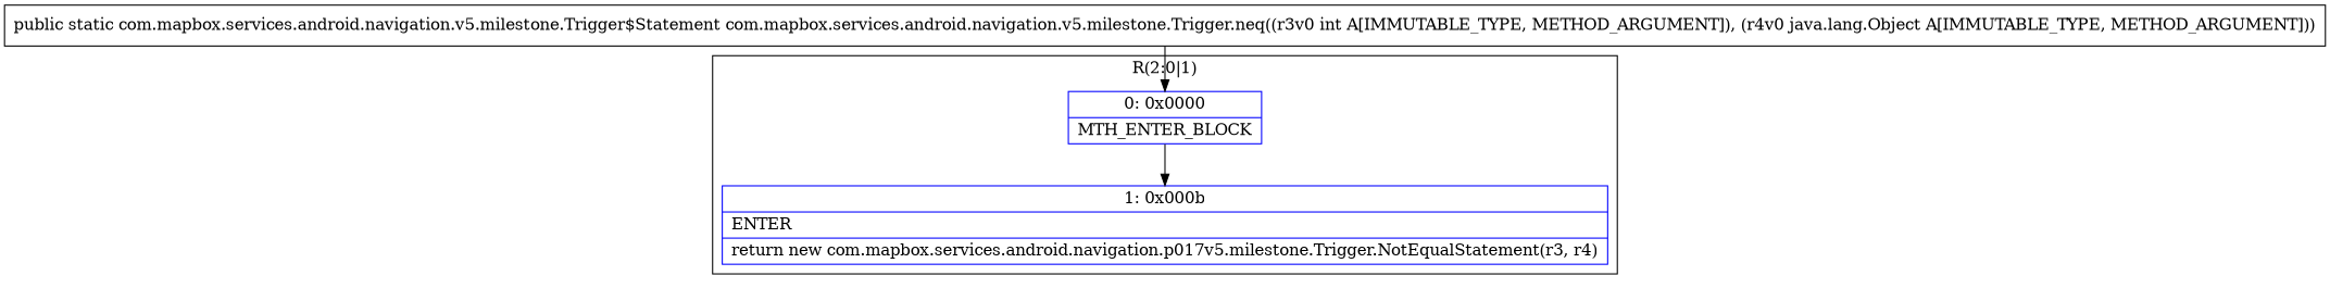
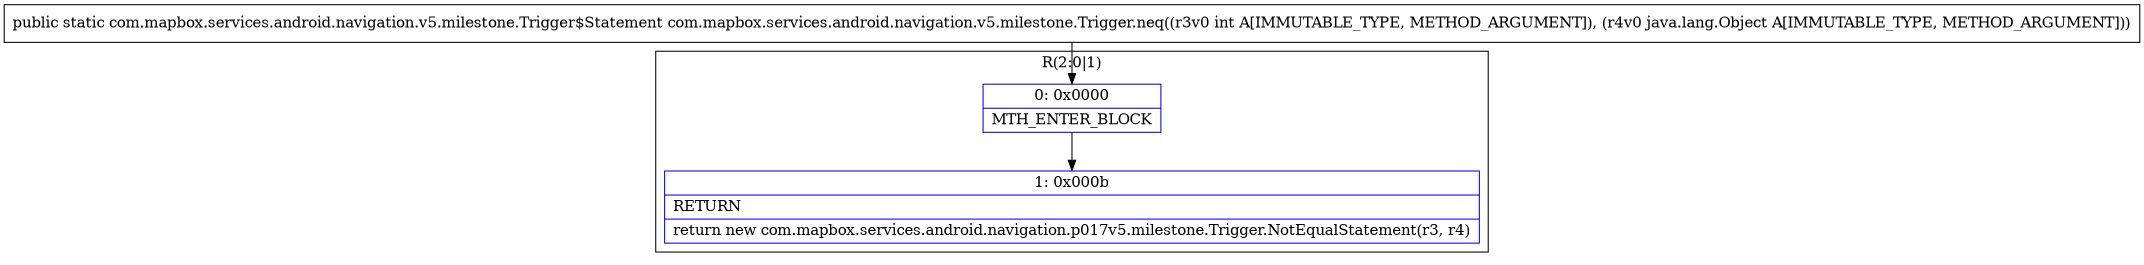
  digraph {
    node [color=blue shape=record]
    n1 [label="{0\:\ 0x0000|MTH_ENTER_BLOCK\l}"]
-   n2 [label="{1\:\ 0x000b|ENTER\l|return new com.mapbox.services.android.navigation.p017v5.milestone.Trigger.NotEqualStatement(r3, r4)\l}"]
+   n2 [label="{1\:\ 0x000b|RETURN\l|return new com.mapbox.services.android.navigation.p017v5.milestone.Trigger.NotEqualStatement(r3, r4)\l}"]
    n3 [label="{public static com.mapbox.services.android.navigation.v5.milestone.Trigger$Statement com.mapbox.services.android.navigation.v5.milestone.Trigger.neq((r3v0 int A[IMMUTABLE_TYPE, METHOD_ARGUMENT]), (r4v0 java.lang.Object A[IMMUTABLE_TYPE, METHOD_ARGUMENT])) }" color=""]
    subgraph cluster_1 {
      label="R(2:0|1)"
      n1
      n2
    }
    n1 -> n2
    n3 -> n1
  }
